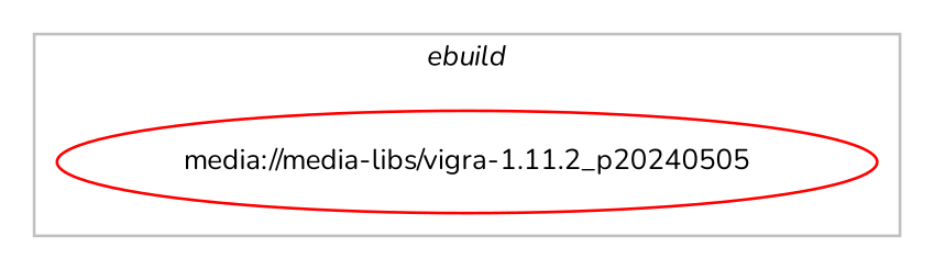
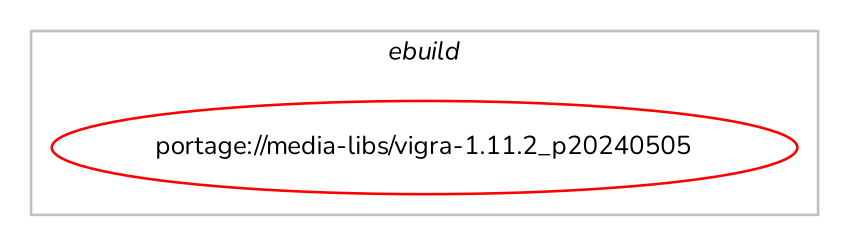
  digraph {
    compound=true
    concentrate=true
    fontname=Nunito
    fontsize=10
    newrank=true
    rankdir=LR
    ranksep=1.5
-   n1 [color=red fontname=Nunito fontsize=10 label="media://media-libs/vigra-1.11.2_p20240505" width=4]
+   n1 [color=red fontname=Nunito fontsize=10 label="portage://media-libs/vigra-1.11.2_p20240505" width=4]
    subgraph cluster_1 {
      color=gray
      label=<<i>ebuild</i>>
      n1
    }
    subgraph cluster_2 {
      color=gray
      label=<<i>dependencies</i>>
      subgraph cluster_3 {
        color=gray
        fillcolor="#eeeeee"
        label=<<i>compile</i>>
        style=filled
      }
      subgraph cluster_4 {
        color=gray
        fillcolor="#eeeeee"
        label=<<i>compile and run</i>>
        style=filled
      }
      subgraph cluster_5 {
        color=gray
        fillcolor="#eeeeee"
        label=<<i>run</i>>
        style=filled
      }
    }
    subgraph cluster_6 {
      color=gray
      label=<<i>candidates</i>>
      rank=same
    }
  }
